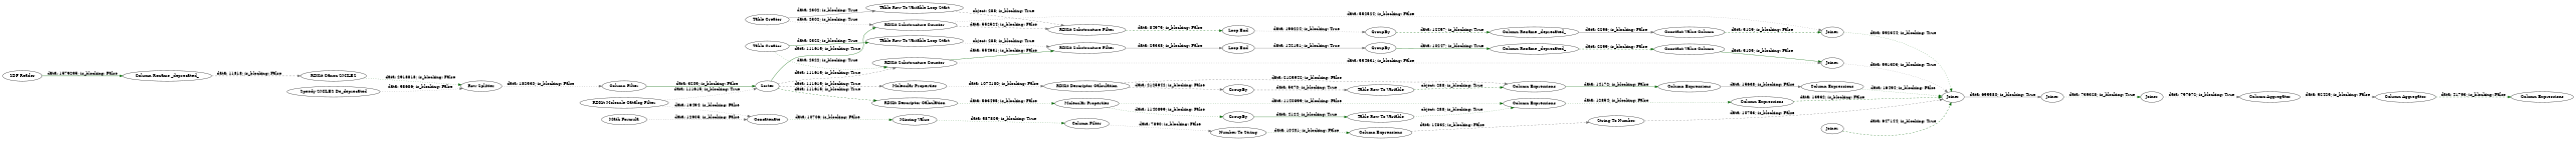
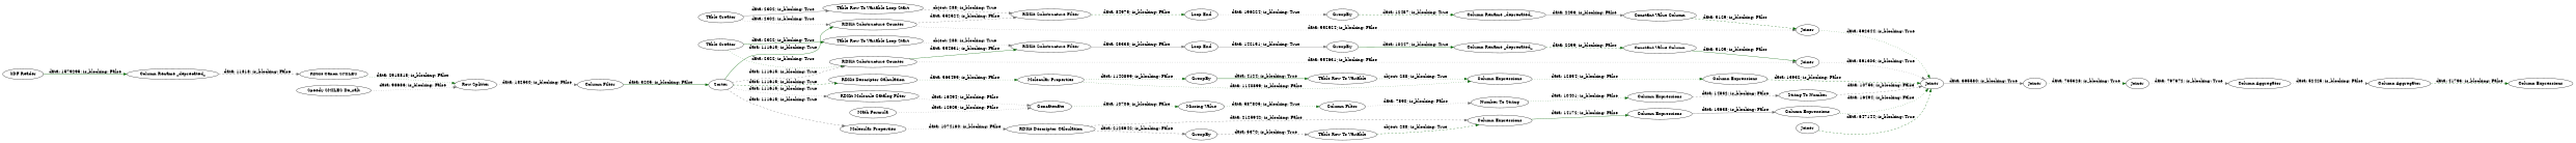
  digraph {
    rankdir=LR
    edge [color=gray40 style=dotted]
    n1 [label="Loop End"]
    n2 [label=GroupBy]
    n3 [label="Column Rename _deprecated_"]
    n4 [label=GroupBy]
    n5 [label="Column Rename _deprecated_"]
    n6 [label="Constant Value Column"]
    n7 [label="Table Creator"]
    n8 [label="RDKit Substructure Counter"]
    n9 [label="Table Row To Variable Loop Start"]
    n10 [label="RDKit Substructure Filter"]
    n11 [label=Joiner]
    n12 [label="Table Creator"]
    n13 [label="RDKit Substructure Counter"]
    n14 [label="Table Row To Variable Loop Start"]
    n15 [label="RDKit Substructure Filter"]
    n16 [label=Joiner]
    n17 [label="Column Expressions"]
    n18 [label="Column Expressions"]
    n19 [label="Column Expressions"]
    n20 [label="RDKit Descriptor Calculation"]
    n21 [label="Molecular Properties"]
    n22 [label=GroupBy]
    n23 [label="Column Expressions"]
    n24 [label="Missing Value"]
    n25 [label="Column Filter"]
    n26 [label="Number To String"]
    n27 [label="Loop End"]
    n28 [label="RDKit Descriptor Calculation"]
    n29 [label=GroupBy]
    n30 [label="Table Row To Variable"]
    n31 [label="String To Number"]
    n32 [label=Joiner]
    n33 [label=Joiner]
    n34 [label="Constant Value Column"]
    n35 [label="Column Aggregator"]
    n36 [label="Column Aggregator"]
    n37 [label="Column Expressions"]
    n38 [label="Table Row To Variable"]
    n39 [label="Column Expressions"]
    n40 [label=Joiner]
    n41 [label="Column Expressions"]
    n42 [label=Joiner]
    n43 [label="Column Filter"]
    n44 [label=Sorter]
    n45 [label="Molecular Properties"]
    n46 [label="RDKit Molecule Catalog Filter"]
    n47 [label="Column Rename _deprecated_"]
    n48 [label="RDKit Canon SMILES"]
    n49 [label="Row Splitter"]
    n50 [label="Math Formula"]
    n51 [label=Concatenate]
-   n52 [label="Speedy SMILES De_deprecated"]
+   n52 [label="Speedy SMILES De_salt"]
    n53 [label="SDF Reader"]
    n1 -> n2 [label="data: 196224; is_blocking: True"]
    n2 -> n3 [color=darkgreen label="data: 12457; is_blocking: True" style=dashed]
    n3 -> n34 [label="data: 2296; is_blocking: False" style=solid]
    n4 -> n5 [color=darkgreen label="data: 10247; is_blocking: True" style=solid]
    n5 -> n6 [color=darkgreen label="data: 2299; is_blocking: False" style=dashed]
    n6 -> n16 [color=darkgreen label="data: 5105; is_blocking: False" style=solid]
    n7 -> n8 [label="data: 2302; is_blocking: True"]
    n7 -> n9 [label="data: 2302; is_blocking: True" style=solid]
    n8 -> n10 [label="data: 552524; is_blocking: False" style=dashed]
    n8 -> n11 [label="data: 552524; is_blocking: False"]
    n9 -> n10 [label="object: 288; is_blocking: True" style=dashed]
    n10 -> n1 [color=darkgreen label="data: 84975; is_blocking: False" style=dashed]
    n11 -> n32 [color=darkgreen label="data: 592344; is_blocking: True"]
    n12 -> n13 [color=darkgreen label="data: 2322; is_blocking: True"]
    n12 -> n14 [color=darkgreen label="data: 2322; is_blocking: True" style=solid]
    n13 -> n15 [color=darkgreen label="data: 554631; is_blocking: False" style=solid]
    n13 -> n16 [label="data: 554631; is_blocking: False"]
    n14 -> n15 [label="object: 288; is_blocking: True"]
    n15 -> n27 [label="data: 25338; is_blocking: False" style=solid]
    n16 -> n32 [label="data: 591303; is_blocking: True"]
    n17 -> n18 [color=darkgreen label="data: 14172; is_blocking: False" style=solid]
    n18 -> n19 [label="data: 15638; is_blocking: False" style=solid]
    n19 -> n32 [color=darkgreen label="data: 16494; is_blocking: False"]
    n20 -> n21 [color=darkgreen label="data: 563495; is_blocking: False"]
    n21 -> n22 [color=darkgreen label="data: 1140899; is_blocking: False"]
    n21 -> n23 [color=darkgreen label="data: 1140899; is_blocking: False"]
    n22 -> n38 [color=darkgreen label="data: 4124; is_blocking: True" style=solid]
    n23 -> n39 [color=darkgreen label="data: 12854; is_blocking: False"]
    n24 -> n25 [color=darkgreen label="data: 587805; is_blocking: True"]
    n25 -> n26 [label="data: 7890; is_blocking: False"]
    n26 -> n41 [color=darkgreen label="data: 10401; is_blocking: False"]
    n27 -> n4 [label="data: 142151; is_blocking: True" style=solid]
    n28 -> n17 [label="data: 2125942; is_blocking: False" style=dashed]
    n28 -> n29 [label="data: 2125942; is_blocking: False" style=dashed]
    n29 -> n30 [label="data: 5370; is_blocking: True" style=dashed]
    n30 -> n17 [color=darkgreen label="object: 288; is_blocking: True" style=dashed]
    n31 -> n32 [label="data: 10753; is_blocking: False" style=dashed]
    n32 -> n33 [label="data: 695580; is_blocking: True" style=solid]
    n33 -> n40 [color=darkgreen label="data: 735328; is_blocking: True"]
    n34 -> n11 [color=darkgreen label="data: 5129; is_blocking: False" style=dashed]
    n35 -> n36 [label="data: 52425; is_blocking: False"]
    n36 -> n37 [color=darkgreen label="data: 41793; is_blocking: False" style=dashed]
    n38 -> n23 [color=darkgreen label="object: 288; is_blocking: True"]
    n39 -> n32 [color=darkgreen label="data: 13932; is_blocking: False" style=dashed]
    n40 -> n35 [label="data: 797672; is_blocking: True"]
    n41 -> n31 [label="data: 14832; is_blocking: False" style=dashed]
    n42 -> n32 [color=darkgreen label="data: 647144; is_blocking: True" style=dashed]
    n43 -> n44 [color=darkgreen label="data: 3205; is_blocking: False" style=solid]
    n44 -> n8 [color=darkgreen label="data: 111615; is_blocking: True" style=solid]
    n44 -> n13 [label="data: 111615; is_blocking: True" style=dashed]
    n44 -> n20 [color=darkgreen label="data: 111615; is_blocking: True" style=dashed]
    n44 -> n45 [label="data: 111615; is_blocking: True" style=dashed]
-   n46 -> n44 [label="data: 111615; is_blocking: True"]
+   n44 -> n46 [label="data: 111615; is_blocking: True"]
    n45 -> n28 [label="data: 1074180; is_blocking: False"]
    n46 -> n51 [label="data: 16494; is_blocking: False"]
    n47 -> n48 [label="data: 11818; is_blocking: False" style=dashed]
    n48 -> n49 [color=darkgreen label="data: 2918818; is_blocking: False"]
    n49 -> n43 [label="data: 182530; is_blocking: False"]
    n50 -> n51 [label="data: 12905; is_blocking: False"]
    n51 -> n24 [color=darkgreen label="data: 10706; is_blocking: False"]
    n52 -> n49 [label="data: 98686; is_blocking: False"]
    n53 -> n47 [color=darkgreen label="data: 1579295; is_blocking: False" style=solid]
  }
